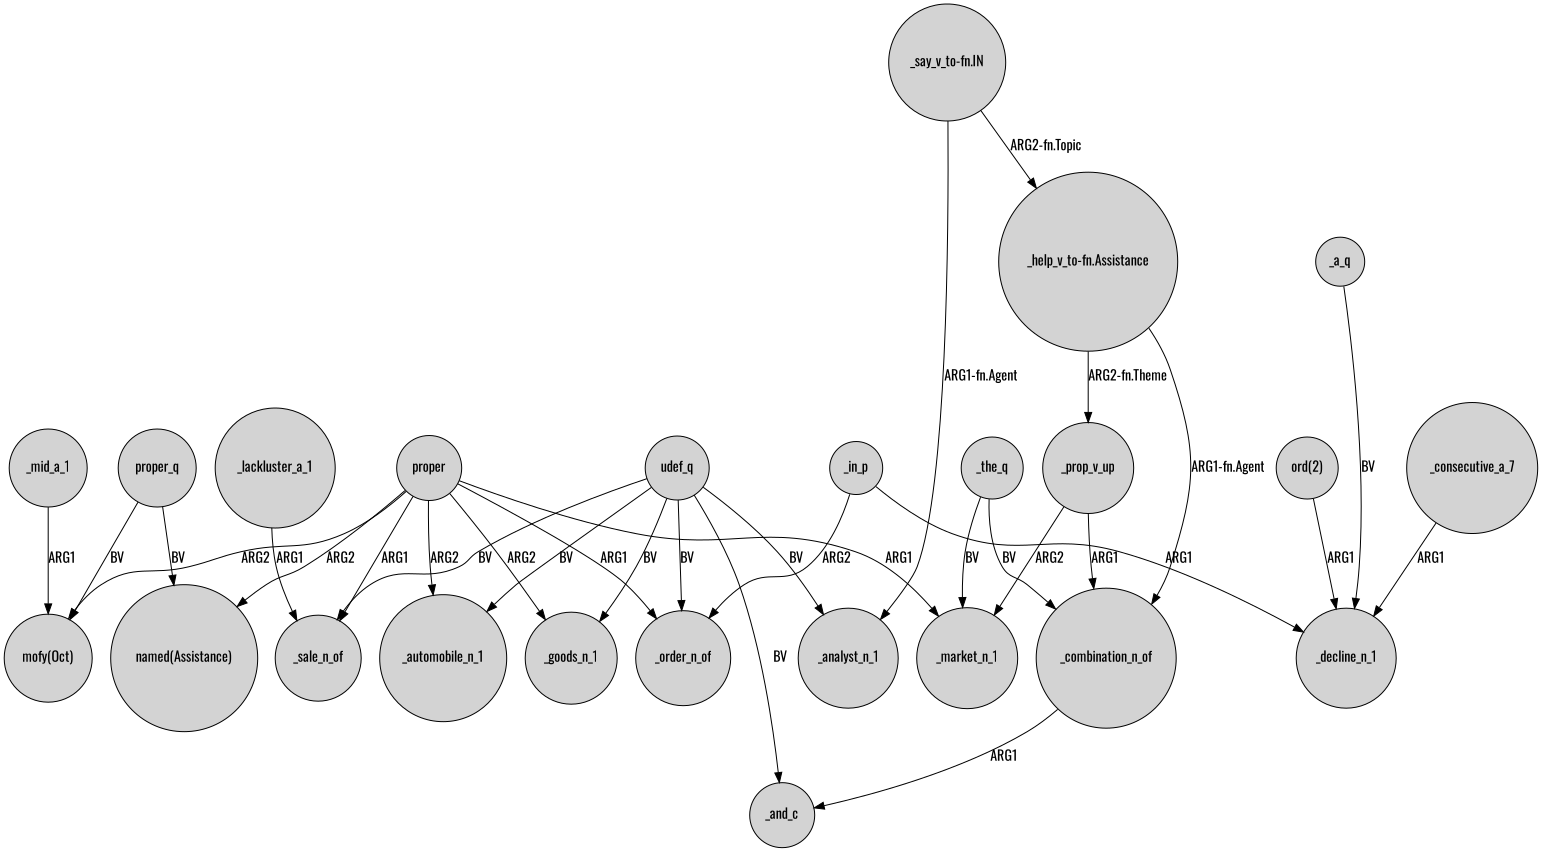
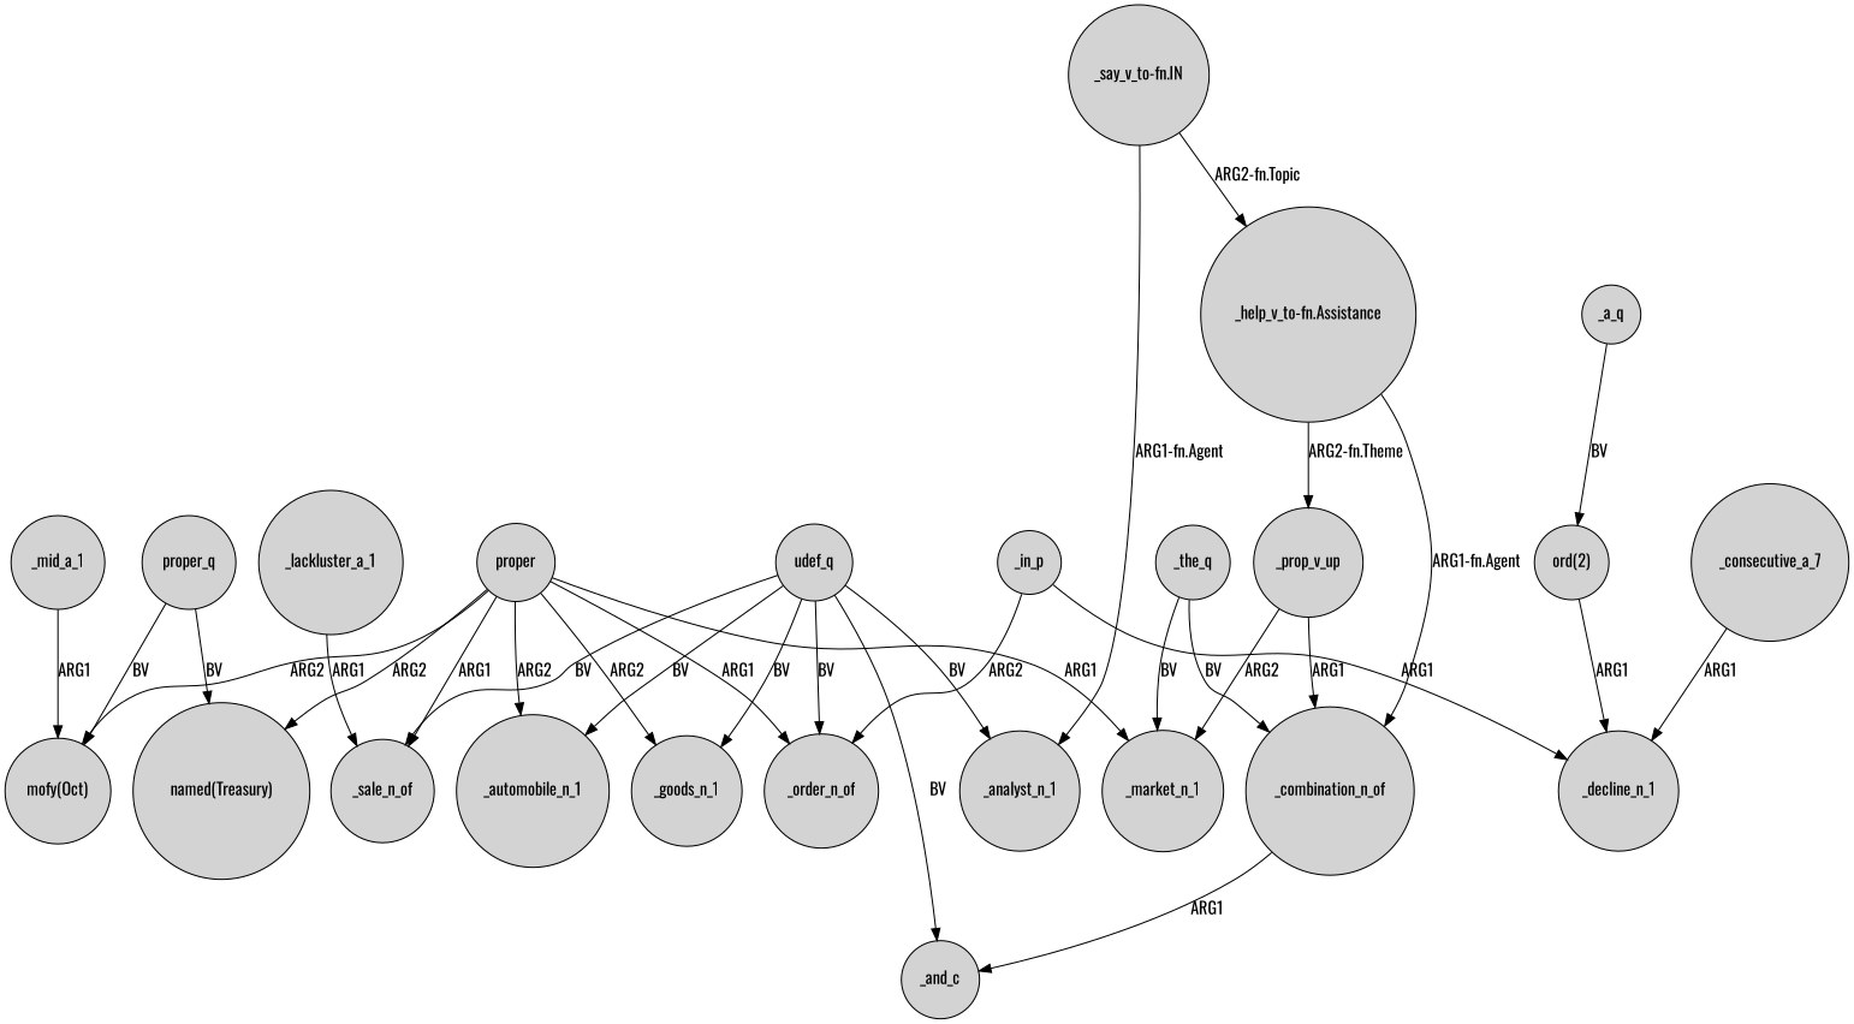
  digraph {
    fontname=Oswald
    node [fontname=Oswald shape=circle style=filled]
    edge [fontname=Oswald]
    _in_p
    _order_n_of
    _decline_n_1
    n4 [label=proper]
-   "named(Treasury)" [label="named(Assistance)"]
+   "named(Treasury)"
    _goods_n_1
    _automobile_n_1
    "mofy(Oct)"
    _sale_n_of
    _market_n_1
    "_help_v_to-fn.Assistance"
    _prop_v_up
    _combination_n_of
    _and_c
    udef_q
    _analyst_n_1
    proper_q
    "ord(2)"
    _a_q
    _mid_a_1
    _the_q
    "_say_v_to-fn.IN"
    _lackluster_a_1
    n24 [label=_consecutive_a_7]
    _in_p -> _order_n_of [label=ARG2]
    _in_p -> _decline_n_1 [label=ARG1]
    n4 -> _order_n_of [label=ARG1]
    n4 -> "named(Treasury)" [label=ARG2]
    n4 -> _goods_n_1 [label=ARG2]
    n4 -> _automobile_n_1 [label=ARG2]
    n4 -> "mofy(Oct)" [label=ARG2]
    n4 -> _sale_n_of [label=ARG1]
    n4 -> _market_n_1 [label=ARG1]
    "_help_v_to-fn.Assistance" -> _prop_v_up [label="ARG2-fn.Theme"]
    "_help_v_to-fn.Assistance" -> _combination_n_of [label="ARG1-fn.Agent"]
    _prop_v_up -> _market_n_1 [label=ARG2]
    _prop_v_up -> _combination_n_of [label=ARG1]
    _combination_n_of -> _and_c [label=ARG1]
    udef_q -> _order_n_of [label=BV]
    udef_q -> _goods_n_1 [label=BV]
    udef_q -> _automobile_n_1 [label=BV]
    udef_q -> _sale_n_of [label=BV]
    udef_q -> _and_c [label=BV]
    udef_q -> _analyst_n_1 [label=BV]
    proper_q -> "named(Treasury)" [label=BV]
    proper_q -> "mofy(Oct)" [label=BV]
    "ord(2)" -> _decline_n_1 [label=ARG1]
-   _a_q -> _decline_n_1 [label=BV]
+   _a_q -> "ord(2)" [label=BV]
    _mid_a_1 -> "mofy(Oct)" [label=ARG1]
    _the_q -> _market_n_1 [label=BV]
    _the_q -> _combination_n_of [label=BV]
    "_say_v_to-fn.IN" -> "_help_v_to-fn.Assistance" [label="ARG2-fn.Topic"]
    "_say_v_to-fn.IN" -> _analyst_n_1 [label="ARG1-fn.Agent"]
    _lackluster_a_1 -> _sale_n_of [label=ARG1]
    n24 -> _decline_n_1 [label=ARG1]
  }
